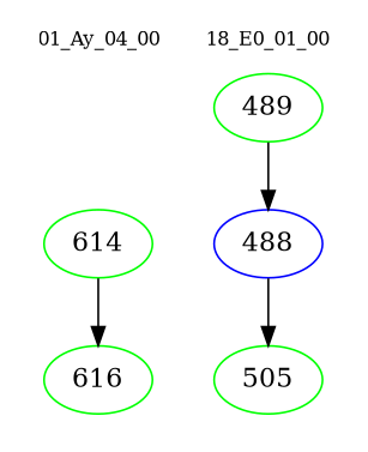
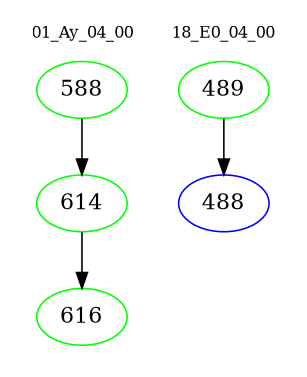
  digraph {
    node [color=green]
    edge [color=black]
+   n1 [label=588]
    n2 [label=614]
    n3 [label=616]
    n4 [label=489]
    n5 [color=blue label=488]
-   n6 [label=505]
    subgraph cluster_1 {
      color=white
      fontsize=10
      label="01_Ay_04_00"
+     n1
      n2
      n3
    }
    subgraph cluster_2 {
      color=white
      fontsize=10
-     label="18_E0_01_00"
+     label="18_E0_04_00"
      n4
      n5
-     n6
    }
+   n1 -> n2
    n2 -> n3
    n4 -> n5
-   n5 -> n6
  }
